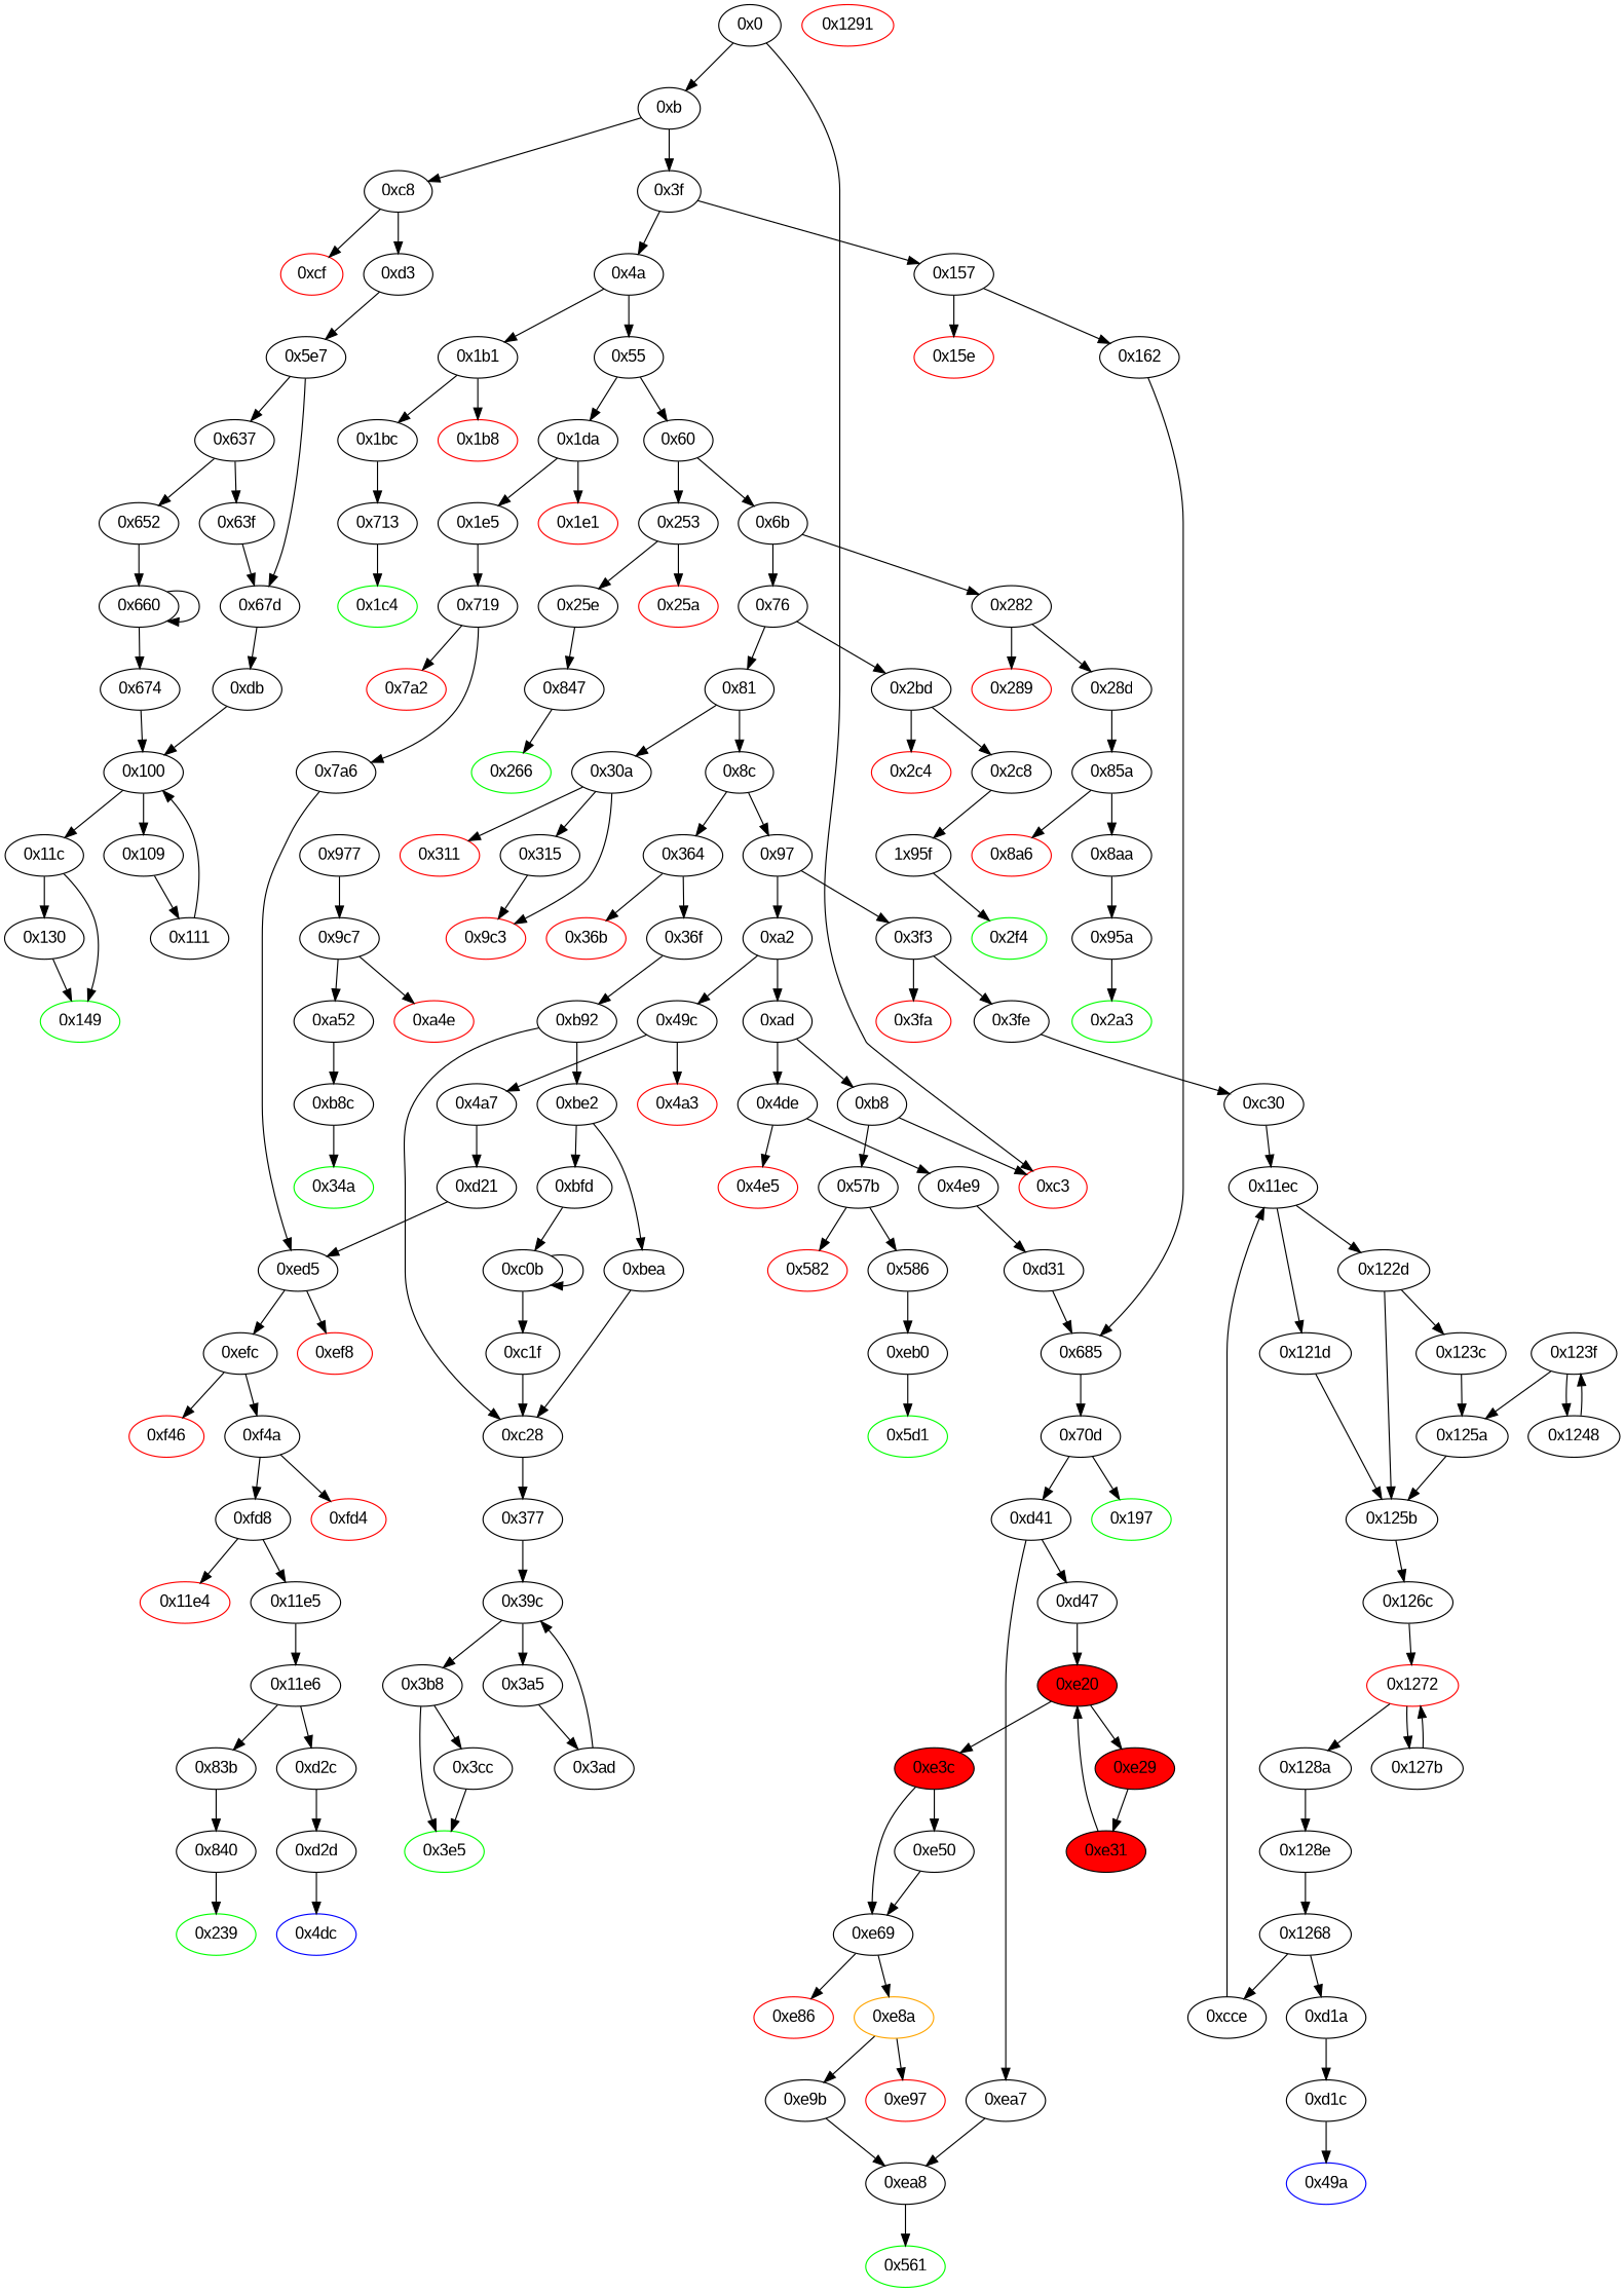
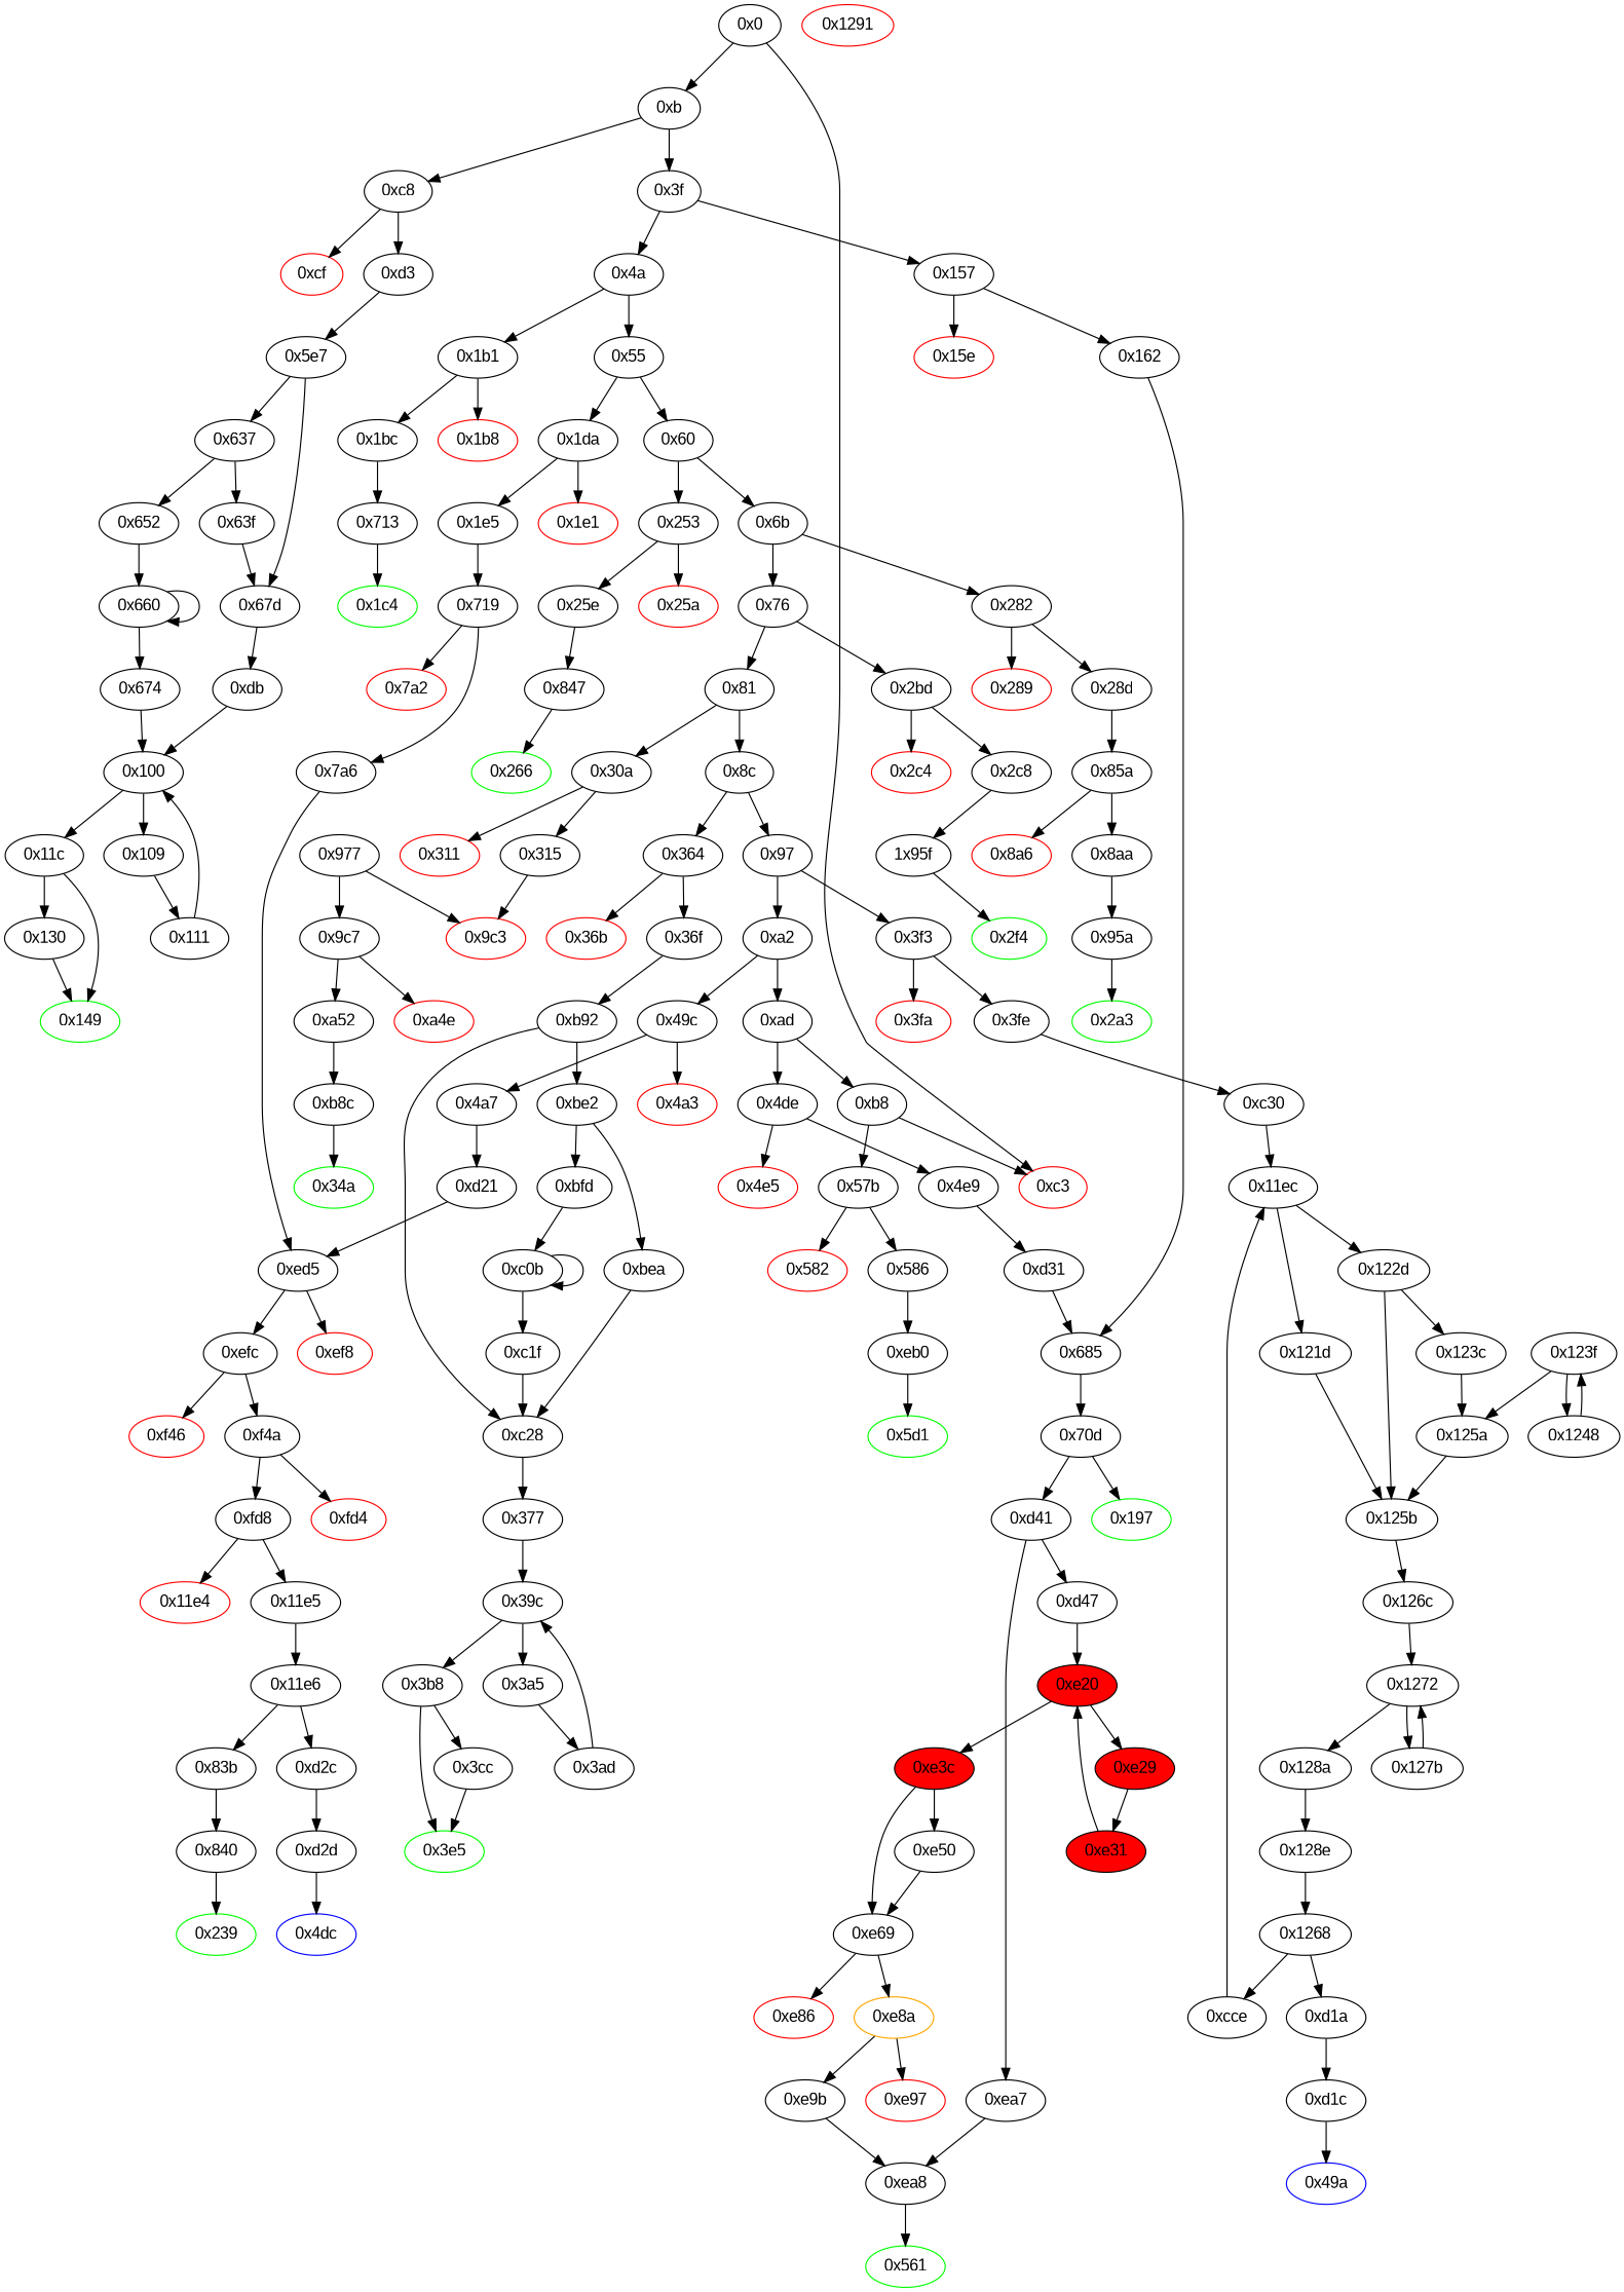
  digraph {
    fontname="Liberation Sans"
    node [fillcolor=white fontname="Liberation Sans" style=filled]
    edge [fontname="Liberation Sans"]
    "0xe86" [color=red]
    "0x162"
    "0x685"
    "0x70d"
    "0x15e" [color=red]
    "0x4e9"
    "0xd31"
    "0x4dc" [color=blue]
    "0x2c4" [color=red]
    "0xc28"
    "0x377"
    "0x39c"
    "0x60"
    "0x6b"
    "0x253"
    "0x76"
    "0x282"
    "0x25e"
    "0x25a" [color=red]
    "0x197" [color=green]
    "0xe8a" [color=orange]
    "0xe97" [color=red]
    "0xe9b"
    "0xea8"
    "0x109"
    "0x111"
    "0x100"
    "0x11c"
    "0x2bd"
    "0x81"
    "0x28d"
    "0x289" [color=red]
    "0x4de"
    "0x4e5" [color=red]
    "0x239" [color=green]
    "0x11e5"
    "0x11e6"
    "0x83b"
    "0xd2c"
    "0x67d"
    "0xdb"
    "0x49a" [color=blue]
    "0xd1c"
    "0x3b8"
    "0x3a5"
    "0x3e5" [color=green]
    "0x3cc"
    "0x3ad"
    "0x36b" [color=red]
    "0x364"
    "0x36f"
    "0xb92"
    "0x7a6"
    "0xed5"
    "0xefc"
    "0xef8" [color=red]
    "0x11ec"
    "0x122d"
    "0x121d"
    "0x123c"
    "0x125b"
    "0xfd4" [color=red]
    "0x125a"
    "0x126c"
    "0xbfd"
    "0xc0b"
    "0xc1f"
    "0x128e"
    "0x1268"
    "0xcce"
    "0xd1a"
    "0xcf" [color=red]
    "0x1e5"
    "0x719"
    "0x7a2" [color=red]
    "0x1bc"
    "0x713"
    "0x1c4" [color=green]
    "0x55"
    "0x1da"
    "0x1e1" [color=red]
    "0x130"
    "0x149" [color=green]
    "0xfd8"
    "0x11e4" [color=red]
    "0x8a6" [color=red]
    "0x85a"
    "0x8aa"
    "0x95a"
    "0x2a3" [color=green]
    "0xd2d"
    n92 [label="1x95f"]
    "0x2f4" [color=green]
    "0xd3"
    "0x5e7"
    "0x637"
    "0x311" [color=red]
    "0x847"
    "0x1b8" [color=red]
    "0x123f"
    "0x1248"
    "0xa2"
    "0x49c"
    "0xad"
    "0x4a3" [color=red]
    "0x4a7"
    "0xb8"
    "0xc3" [color=red]
    "0x57b"
    "0x586"
    "0x582" [color=red]
    "0x840"
    "0xbea"
    "0x127b"
-   "0x1272" [color=red]
+   "0x1272"
    "0x128a"
    "0xf4a"
    "0xf46" [color=red]
    "0x266" [color=green]
    "0x3fa" [color=red]
    "0x3f3"
    "0x3fe"
    "0xc30"
    "0xd41"
    "0xd47"
    "0xea7"
    "0x9c3" [color=red]
    "0x2c8"
    "0x30a"
    "0x8c"
    "0xeb0"
    "0x5d1" [color=green]
    "0xe3c" [fillcolor=red]
    "0xe50"
    "0xe69"
    "0x315"
    "0xbe2"
    "0x674"
    "0xa52"
    "0xb8c"
    "0x34a" [color=green]
    "0x1291" [color=red]
    "0x1b1"
    "0x660"
    "0x652"
    "0x3f"
    "0x4a"
    "0x157"
    "0x63f"
    "0xe29" [fillcolor=red]
    "0xe31" [fillcolor=red]
    "0xe20" [fillcolor=red]
    "0xa4e" [color=red]
    "0x97"
    "0x977"
    "0x9c7"
    "0xd21"
    "0x0"
    "0xb"
    "0xc8"
    "0x561" [color=green]
    "0x162" -> "0x685"
    "0x685" -> "0x70d"
    "0x70d" -> "0x197"
    "0x70d" -> "0xd41"
    "0x4e9" -> "0xd31"
    "0xd31" -> "0x685"
    "0xc28" -> "0x377"
    "0x377" -> "0x39c"
    "0x39c" -> "0x3b8"
    "0x39c" -> "0x3a5"
    "0x60" -> "0x6b"
    "0x60" -> "0x253"
    "0x6b" -> "0x76"
    "0x6b" -> "0x282"
    "0x253" -> "0x25e"
    "0x253" -> "0x25a"
    "0x76" -> "0x2bd"
    "0x76" -> "0x81"
    "0x282" -> "0x28d"
    "0x282" -> "0x289"
    "0x25e" -> "0x847"
    "0xe8a" -> "0xe97"
    "0xe8a" -> "0xe9b"
    "0xe9b" -> "0xea8"
    "0xea8" -> "0x561"
    "0x109" -> "0x111"
    "0x111" -> "0x100"
    "0x100" -> "0x109"
    "0x100" -> "0x11c"
    "0x11c" -> "0x130"
    "0x11c" -> "0x149"
    "0x2bd" -> "0x2c4"
    "0x2bd" -> "0x2c8"
    "0x81" -> "0x30a"
    "0x81" -> "0x8c"
    "0x28d" -> "0x85a"
    "0x4de" -> "0x4e9"
    "0x4de" -> "0x4e5"
    "0x11e5" -> "0x11e6"
    "0x11e6" -> "0x83b"
    "0x11e6" -> "0xd2c"
    "0x83b" -> "0x840"
    "0xd2c" -> "0xd2d"
    "0x67d" -> "0xdb"
    "0xdb" -> "0x100"
    "0xd1c" -> "0x49a"
    "0x3b8" -> "0x3e5"
    "0x3b8" -> "0x3cc"
    "0x3a5" -> "0x3ad"
    "0x3cc" -> "0x3e5"
    "0x3ad" -> "0x39c"
    "0x364" -> "0x36b"
    "0x364" -> "0x36f"
    "0x36f" -> "0xb92"
    "0xb92" -> "0xc28"
    "0xb92" -> "0xbe2"
    "0x7a6" -> "0xed5"
    "0xed5" -> "0xefc"
    "0xed5" -> "0xef8"
    "0xefc" -> "0xf4a"
    "0xefc" -> "0xf46"
    "0x11ec" -> "0x122d"
    "0x11ec" -> "0x121d"
    "0x122d" -> "0x123c"
    "0x122d" -> "0x125b"
    "0x121d" -> "0x125b"
    "0x123c" -> "0x125a"
    "0x125b" -> "0x126c"
    "0x125a" -> "0x125b"
    "0x126c" -> "0x1272"
    "0xbfd" -> "0xc0b"
    "0xc0b" -> "0xc0b"
    "0xc0b" -> "0xc1f"
    "0xc1f" -> "0xc28"
    "0x128e" -> "0x1268"
    "0x1268" -> "0xcce"
    "0x1268" -> "0xd1a"
    "0xcce" -> "0x11ec"
    "0xd1a" -> "0xd1c"
    "0x1e5" -> "0x719"
    "0x719" -> "0x7a6"
    "0x719" -> "0x7a2"
    "0x1bc" -> "0x713"
    "0x713" -> "0x1c4"
    "0x55" -> "0x60"
    "0x55" -> "0x1da"
    "0x1da" -> "0x1e5"
    "0x1da" -> "0x1e1"
    "0x130" -> "0x149"
    "0xfd8" -> "0x11e5"
    "0xfd8" -> "0x11e4"
    "0x85a" -> "0x8a6"
    "0x85a" -> "0x8aa"
    "0x8aa" -> "0x95a"
    "0x95a" -> "0x2a3"
    "0xd2d" -> "0x4dc"
    n92 -> "0x2f4"
    "0xd3" -> "0x5e7"
    "0x5e7" -> "0x67d"
    "0x5e7" -> "0x637"
    "0x637" -> "0x652"
    "0x637" -> "0x63f"
    "0x847" -> "0x266"
    "0x123f" -> "0x125a"
    "0x123f" -> "0x1248"
    "0x1248" -> "0x123f"
    "0xa2" -> "0x49c"
    "0xa2" -> "0xad"
    "0x49c" -> "0x4a3"
    "0x49c" -> "0x4a7"
    "0xad" -> "0x4de"
    "0xad" -> "0xb8"
    "0x4a7" -> "0xd21"
    "0xb8" -> "0xc3"
    "0xb8" -> "0x57b"
    "0x57b" -> "0x586"
    "0x57b" -> "0x582"
    "0x586" -> "0xeb0"
    "0x840" -> "0x239"
    "0xbea" -> "0xc28"
    "0x127b" -> "0x1272"
    "0x1272" -> "0x127b"
    "0x1272" -> "0x128a"
    "0x128a" -> "0x128e"
    "0xf4a" -> "0xfd4"
    "0xf4a" -> "0xfd8"
    "0x3f3" -> "0x3fa"
    "0x3f3" -> "0x3fe"
    "0x3fe" -> "0xc30"
    "0xc30" -> "0x11ec"
    "0xd41" -> "0xd47"
    "0xd41" -> "0xea7"
    "0xd47" -> "0xe20"
    "0xea7" -> "0xea8"
    "0x2c8" -> n92
    "0x30a" -> "0x311"
    "0x30a" -> "0x315"
    "0x8c" -> "0x364"
    "0x8c" -> "0x97"
    "0xeb0" -> "0x5d1"
    "0xe3c" -> "0xe50"
    "0xe3c" -> "0xe69"
    "0xe50" -> "0xe69"
    "0xe69" -> "0xe86"
    "0xe69" -> "0xe8a"
    "0x315" -> "0x9c3"
    "0xbe2" -> "0xbfd"
    "0xbe2" -> "0xbea"
    "0x674" -> "0x100"
    "0xa52" -> "0xb8c"
    "0xb8c" -> "0x34a"
    "0x1b1" -> "0x1bc"
    "0x1b1" -> "0x1b8"
    "0x660" -> "0x674"
    "0x660" -> "0x660"
    "0x652" -> "0x660"
    "0x3f" -> "0x4a"
    "0x3f" -> "0x157"
    "0x4a" -> "0x55"
    "0x4a" -> "0x1b1"
    "0x157" -> "0x162"
    "0x157" -> "0x15e"
    "0x63f" -> "0x67d"
    "0xe29" -> "0xe31"
    "0xe31" -> "0xe20"
    "0xe20" -> "0xe3c"
    "0xe20" -> "0xe29"
    "0x97" -> "0xa2"
    "0x97" -> "0x3f3"
-   "0x30a" -> "0x9c3"
+   "0x977" -> "0x9c3"
    "0x977" -> "0x9c7"
    "0x9c7" -> "0xa52"
    "0x9c7" -> "0xa4e"
    "0xd21" -> "0xed5"
    "0x0" -> "0xc3"
    "0x0" -> "0xb"
    "0xb" -> "0x3f"
    "0xb" -> "0xc8"
    "0xc8" -> "0xcf"
    "0xc8" -> "0xd3"
  }
